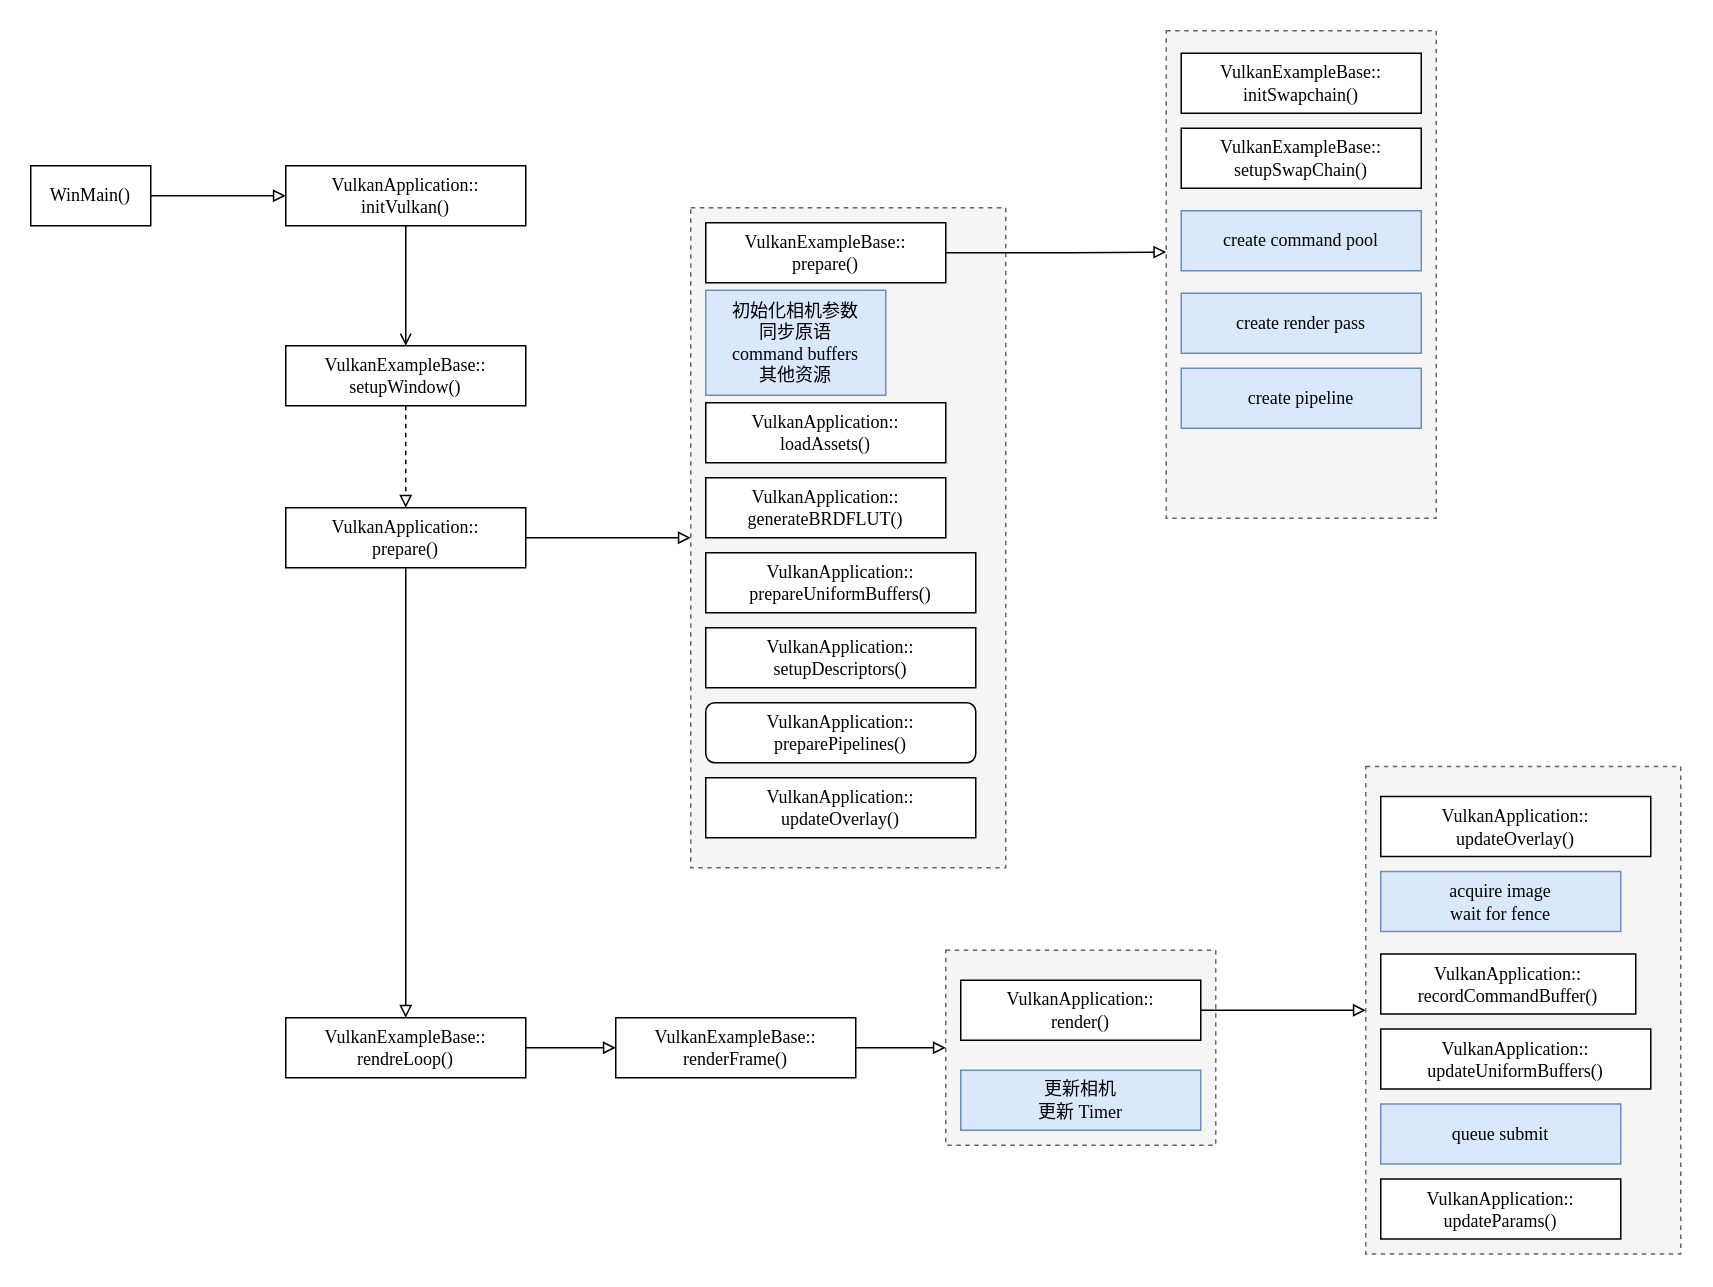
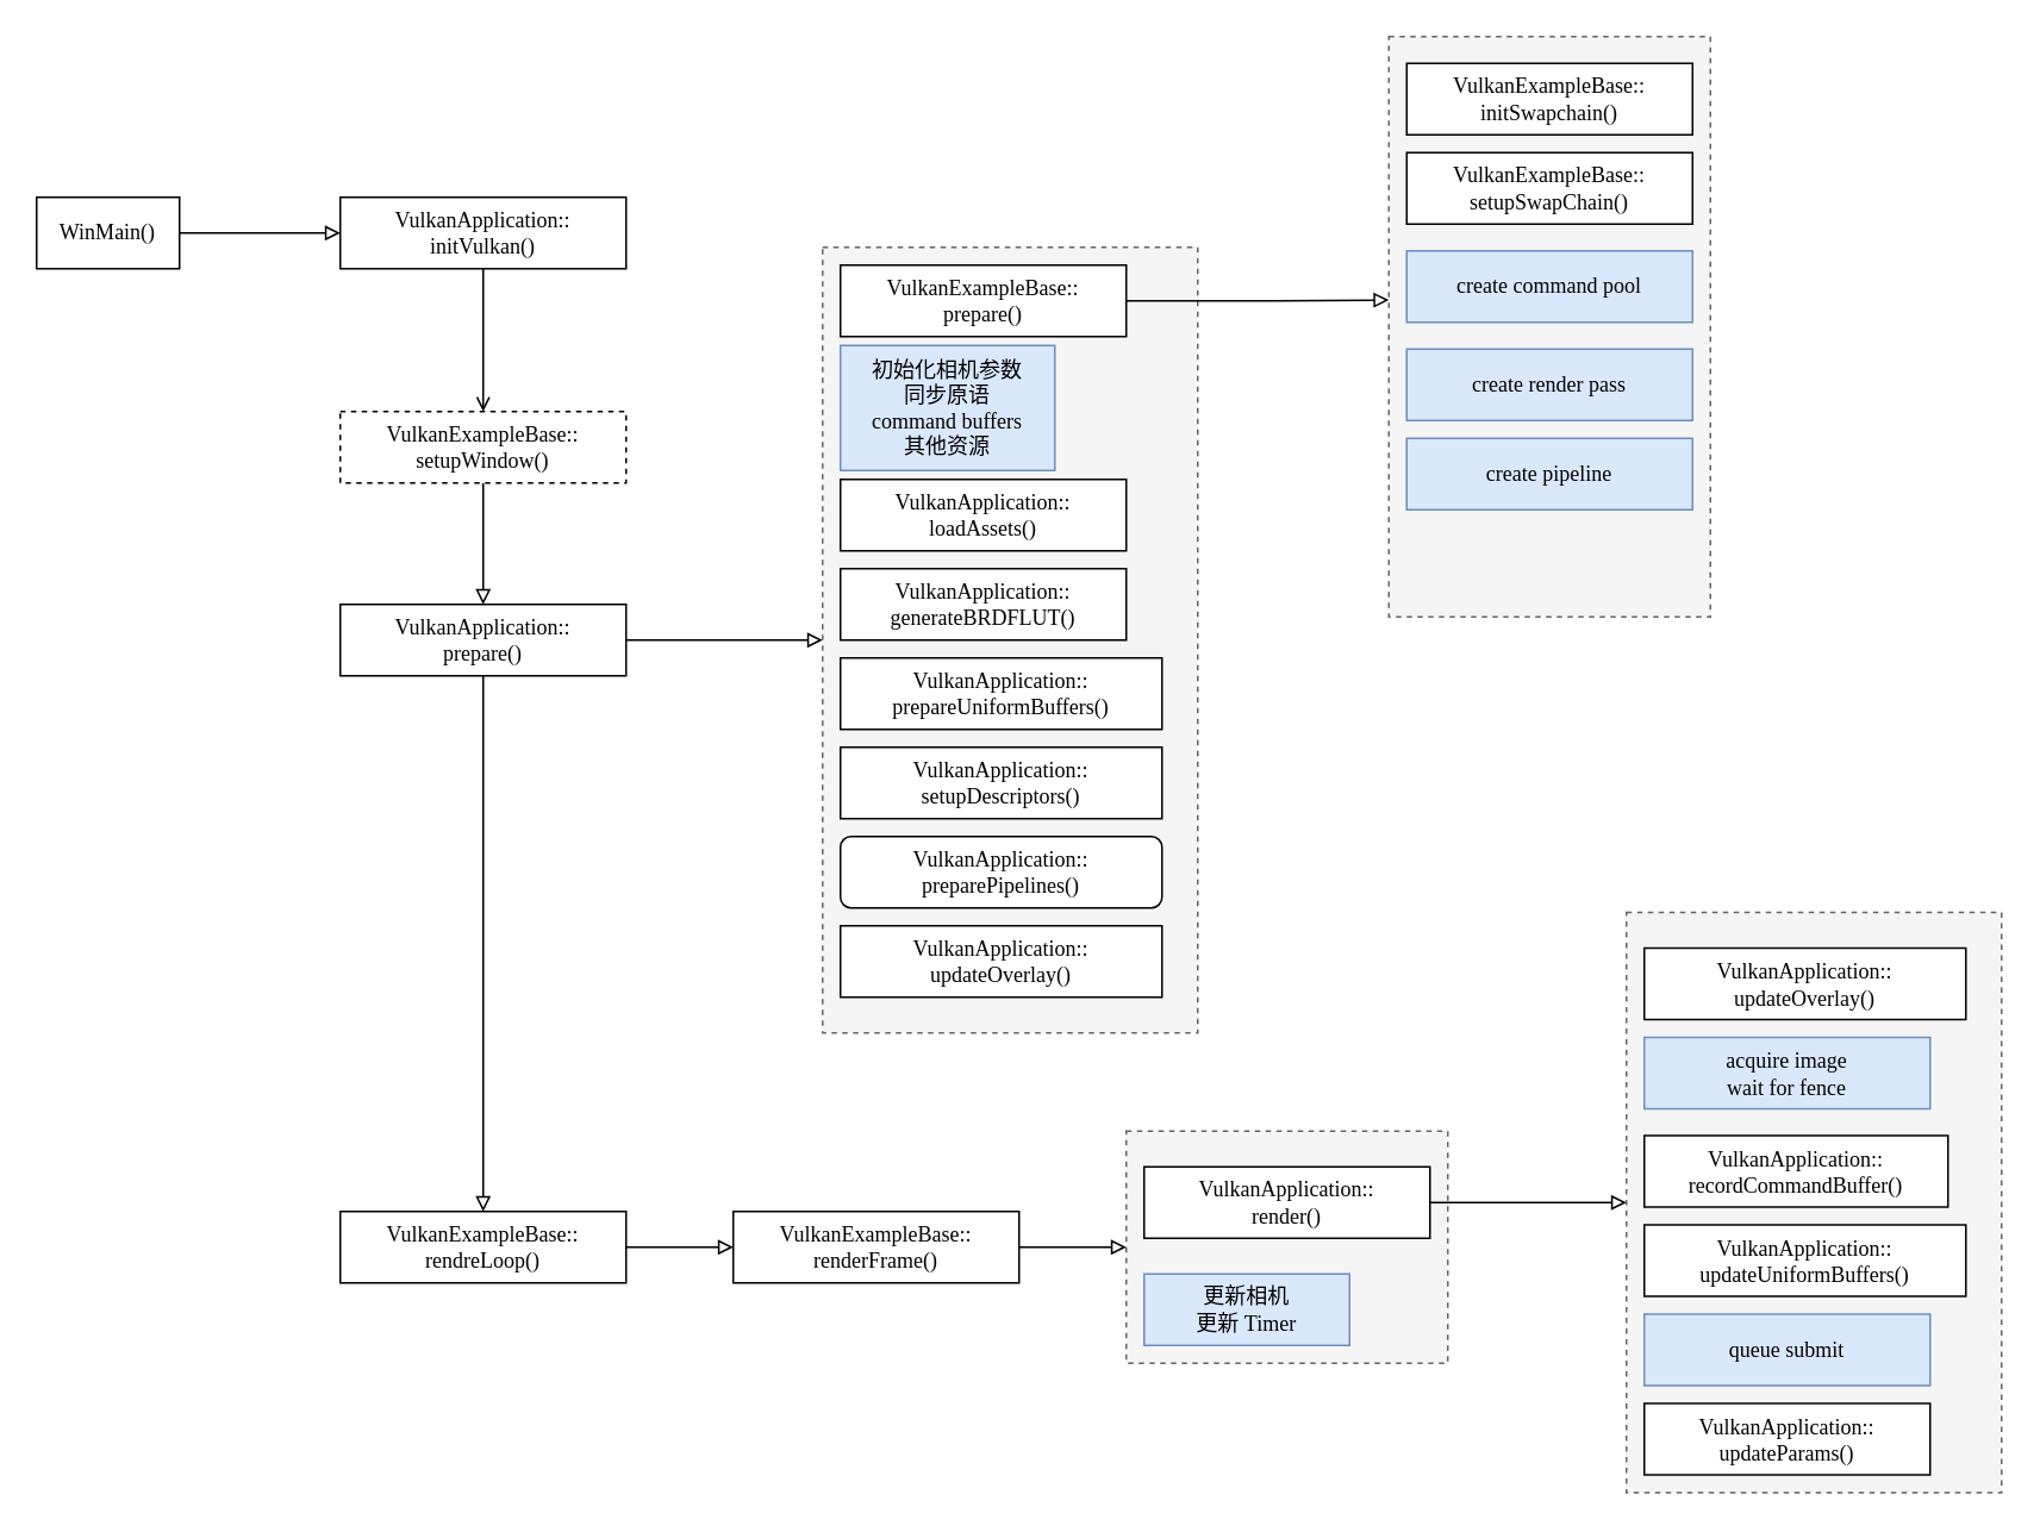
  <mxCell id="0" />
  <mxCell id="1" parent="0" />
  <mxCell id="2" value="" style="rounded=0;whiteSpace=wrap;html=1;dashed=1;fillColor=#f5f5f5;fontColor=#333333;strokeColor=#666666;" parent="1" vertex="1"><mxGeometry x="630" y="633" width="180" height="130" as="geometry" /></mxCell>
  <mxCell id="3" value="" style="rounded=0;whiteSpace=wrap;html=1;dashed=1;fillColor=#f5f5f5;fontColor=#333333;strokeColor=#666666;" parent="1" vertex="1"><mxGeometry x="460" y="138" width="210" height="440" as="geometry" /></mxCell>
  <mxCell id="4" style="edgeStyle=orthogonalEdgeStyle;rounded=1;orthogonalLoop=1;jettySize=auto;html=1;entryX=0;entryY=0.5;entryDx=0;entryDy=0;endArrow=block;endFill=0;curved=0;" parent="1" source="5" target="7" edge="1"><mxGeometry relative="1" as="geometry" /></mxCell>
  <mxCell id="5" value="WinMain()" style="rounded=0;whiteSpace=wrap;html=1;fontFamily=Lucida Console;" parent="1" vertex="1"><mxGeometry x="20" y="110" width="80" height="40" as="geometry" /></mxCell>
  <mxCell id="6" style="edgeStyle=orthogonalEdgeStyle;rounded=1;orthogonalLoop=1;jettySize=auto;html=1;endArrow=open;endFill=0;curved=0;" parent="1" source="7" target="9" edge="1"><mxGeometry relative="1" as="geometry"><mxPoint x="270" y="220" as="targetPoint" /></mxGeometry></mxCell>
  <mxCell id="7" value="VulkanApplication::&lt;br&gt;initVulkan()" style="rounded=0;whiteSpace=wrap;html=1;fontFamily=Lucida Console;" parent="1" vertex="1"><mxGeometry x="190" y="110" width="160" height="40" as="geometry" /></mxCell>
- <mxCell id="8" style="edgeStyle=orthogonalEdgeStyle;rounded=1;orthogonalLoop=1;jettySize=auto;html=1;exitX=0.5;exitY=1;exitDx=0;exitDy=0;endArrow=block;endFill=0;curved=0;dashed=1;" parent="1" source="9" target="12" edge="1"><mxGeometry relative="1" as="geometry" /></mxCell>
- <mxCell id="9" value="VulkanExampleBase::&lt;br style=&quot;border-color: var(--border-color);&quot;&gt;setupWindow()" style="rounded=0;whiteSpace=wrap;html=1;fontFamily=Lucida Console;" parent="1" vertex="1"><mxGeometry x="190" y="230" width="160" height="40" as="geometry" /></mxCell>
+ <mxCell id="8" style="edgeStyle=orthogonalEdgeStyle;rounded=1;orthogonalLoop=1;jettySize=auto;html=1;exitX=0.5;exitY=1;exitDx=0;exitDy=0;endArrow=block;endFill=0;curved=0;" parent="1" source="9" target="12" edge="1"><mxGeometry relative="1" as="geometry" /></mxCell>
+ <mxCell id="9" value="VulkanExampleBase::&lt;br style=&quot;border-color: var(--border-color);&quot;&gt;setupWindow()" style="rounded=0;whiteSpace=wrap;html=1;fontFamily=Lucida Console;dashed=1;" parent="1" vertex="1"><mxGeometry x="190" y="230" width="160" height="40" as="geometry" /></mxCell>
  <mxCell id="10" style="edgeStyle=orthogonalEdgeStyle;rounded=1;orthogonalLoop=1;jettySize=auto;html=1;endArrow=block;endFill=0;curved=0;" parent="1" source="12" target="14" edge="1"><mxGeometry relative="1" as="geometry" /></mxCell>
  <mxCell id="11" style="edgeStyle=orthogonalEdgeStyle;rounded=1;orthogonalLoop=1;jettySize=auto;html=1;endArrow=block;endFill=0;curved=0;" parent="1" source="12" target="3" edge="1"><mxGeometry relative="1" as="geometry"><mxPoint x="410" y="458" as="targetPoint" /></mxGeometry></mxCell>
  <mxCell id="12" value="VulkanApplication::&lt;br&gt;prepare()" style="rounded=0;whiteSpace=wrap;html=1;fontFamily=Lucida Console;" parent="1" vertex="1"><mxGeometry x="190" y="338" width="160" height="40" as="geometry" /></mxCell>
  <mxCell id="13" value="" style="edgeStyle=orthogonalEdgeStyle;rounded=1;orthogonalLoop=1;jettySize=auto;html=1;endArrow=block;endFill=0;curved=0;" parent="1" source="14" target="24" edge="1"><mxGeometry relative="1" as="geometry" /></mxCell>
  <mxCell id="14" value="VulkanExampleBase::&lt;br&gt;rendreLoop()" style="rounded=0;whiteSpace=wrap;html=1;fontFamily=Lucida Console;" parent="1" vertex="1"><mxGeometry x="190" y="678" width="160" height="40" as="geometry" /></mxCell>
  <mxCell id="15" value="VulkanExampleBase::&lt;br&gt;prepare()" style="rounded=0;whiteSpace=wrap;html=1;fontFamily=Lucida Console;" parent="1" vertex="1"><mxGeometry x="470" y="148" width="160" height="40" as="geometry" /></mxCell>
  <mxCell id="16" value="初始化相机参数&lt;br&gt;同步原语&lt;br&gt;command buffers&lt;br&gt;其他资源" style="whiteSpace=wrap;html=1;fontFamily=Lucida Console;rounded=0;fillColor=#dae8fc;strokeColor=#6c8ebf;" parent="1" vertex="1"><mxGeometry x="470" y="193" width="120" height="70" as="geometry" /></mxCell>
  <mxCell id="17" value="VulkanApplication::&lt;br&gt;loadAssets()" style="rounded=0;whiteSpace=wrap;html=1;fontFamily=Lucida Console;" parent="1" vertex="1"><mxGeometry x="470" y="268" width="160" height="40" as="geometry" /></mxCell>
  <mxCell id="18" value="VulkanApplication::&lt;br&gt;generateBRDFLUT()" style="rounded=0;whiteSpace=wrap;html=1;fontFamily=Lucida Console;" parent="1" vertex="1"><mxGeometry x="470" y="318" width="160" height="40" as="geometry" /></mxCell>
  <mxCell id="19" value="VulkanApplication::&lt;br&gt;prepareUniformBuffers()" style="rounded=0;whiteSpace=wrap;html=1;fontFamily=Lucida Console;" parent="1" vertex="1"><mxGeometry x="470" y="368" width="180" height="40" as="geometry" /></mxCell>
  <mxCell id="20" value="VulkanApplication::&lt;br&gt;setupDescriptors()" style="rounded=0;whiteSpace=wrap;html=1;fontFamily=Lucida Console;" parent="1" vertex="1"><mxGeometry x="470" y="418" width="180" height="40" as="geometry" /></mxCell>
  <mxCell id="21" value="VulkanApplication::&lt;br&gt;preparePipelines()" style="whiteSpace=wrap;html=1;fontFamily=Lucida Console;rounded=1;" parent="1" vertex="1"><mxGeometry x="470" y="468" width="180" height="40" as="geometry" /></mxCell>
  <mxCell id="22" value="VulkanApplication::&lt;br&gt;updateOverlay()" style="rounded=0;whiteSpace=wrap;html=1;fontFamily=Lucida Console;" parent="1" vertex="1"><mxGeometry x="470" y="518" width="180" height="40" as="geometry" /></mxCell>
  <mxCell id="23" value="" style="edgeStyle=orthogonalEdgeStyle;rounded=1;orthogonalLoop=1;jettySize=auto;html=1;entryX=0;entryY=0.5;entryDx=0;entryDy=0;endArrow=block;endFill=0;curved=0;" parent="1" source="24" target="2" edge="1"><mxGeometry relative="1" as="geometry" /></mxCell>
  <mxCell id="24" value="VulkanExampleBase::&lt;br&gt;renderFrame()" style="rounded=0;whiteSpace=wrap;html=1;fontFamily=Lucida Console;" parent="1" vertex="1"><mxGeometry x="410" y="678" width="160" height="40" as="geometry" /></mxCell>
  <mxCell id="25" style="edgeStyle=orthogonalEdgeStyle;rounded=1;orthogonalLoop=1;jettySize=auto;html=1;endArrow=block;endFill=0;curved=0;" parent="1" source="26" target="28" edge="1"><mxGeometry relative="1" as="geometry"><mxPoint x="870" y="673" as="targetPoint" /></mxGeometry></mxCell>
  <mxCell id="26" value="VulkanApplication::&lt;br&gt;render()" style="rounded=0;whiteSpace=wrap;html=1;fontFamily=Lucida Console;" parent="1" vertex="1"><mxGeometry x="640" y="653" width="160" height="40" as="geometry" /></mxCell>
- <mxCell id="27" value="更新相机&lt;br&gt;更新 Timer" style="rounded=0;whiteSpace=wrap;html=1;fontFamily=Lucida Console;fillColor=#dae8fc;strokeColor=#6c8ebf;" parent="1" vertex="1"><mxGeometry x="640" y="713" width="160" height="40" as="geometry" /></mxCell>
+ <mxCell id="27" value="更新相机&lt;br&gt;更新 Timer" style="rounded=0;whiteSpace=wrap;html=1;fontFamily=Lucida Console;fillColor=#dae8fc;strokeColor=#6c8ebf;" parent="1" vertex="1"><mxGeometry x="640" y="713" width="115" height="40" as="geometry" /></mxCell>
  <mxCell id="28" value="" style="rounded=0;whiteSpace=wrap;html=1;dashed=1;fillColor=#f5f5f5;fontColor=#333333;strokeColor=#666666;" parent="1" vertex="1"><mxGeometry x="910" y="510.5" width="210" height="325" as="geometry" /></mxCell>
  <mxCell id="29" value="acquire image&lt;br&gt;wait for fence" style="rounded=0;whiteSpace=wrap;html=1;fontFamily=Lucida Console;fillColor=#dae8fc;strokeColor=#6c8ebf;" parent="1" vertex="1"><mxGeometry x="920" y="580.5" width="160" height="40" as="geometry" /></mxCell>
  <mxCell id="30" value="VulkanApplication::&lt;br&gt;recordCommandBuffer()" style="rounded=0;whiteSpace=wrap;html=1;fontFamily=Lucida Console;" parent="1" vertex="1"><mxGeometry x="920" y="635.5" width="170" height="40" as="geometry" /></mxCell>
  <mxCell id="31" value="VulkanApplication::&lt;br&gt;updateUniformBuffers()" style="rounded=0;whiteSpace=wrap;html=1;fontFamily=Lucida Console;" parent="1" vertex="1"><mxGeometry x="920" y="685.5" width="180" height="40" as="geometry" /></mxCell>
  <mxCell id="32" value="queue submit" style="rounded=0;whiteSpace=wrap;html=1;fontFamily=Lucida Console;fillColor=#dae8fc;strokeColor=#6c8ebf;" parent="1" vertex="1"><mxGeometry x="920" y="735.5" width="160" height="40" as="geometry" /></mxCell>
  <mxCell id="33" value="VulkanApplication::&lt;br&gt;updateParams()" style="rounded=0;whiteSpace=wrap;html=1;fontFamily=Lucida Console;" parent="1" vertex="1"><mxGeometry x="920" y="785.5" width="160" height="40" as="geometry" /></mxCell>
  <mxCell id="34" value="VulkanApplication::&lt;br&gt;updateOverlay()" style="rounded=0;whiteSpace=wrap;html=1;fontFamily=Lucida Console;" parent="1" vertex="1"><mxGeometry x="920" y="530.5" width="180" height="40" as="geometry" /></mxCell>
  <mxCell id="35" value="" style="rounded=0;whiteSpace=wrap;html=1;dashed=1;fillColor=#f5f5f5;fontColor=#333333;strokeColor=#666666;" parent="1" vertex="1"><mxGeometry x="777" y="20" width="180" height="325" as="geometry" /></mxCell>
  <mxCell id="36" style="edgeStyle=orthogonalEdgeStyle;rounded=1;orthogonalLoop=1;jettySize=auto;html=1;entryX=0;entryY=0.454;entryDx=0;entryDy=0;entryPerimeter=0;endArrow=block;endFill=0;curved=0;" parent="1" source="15" target="35" edge="1"><mxGeometry relative="1" as="geometry" /></mxCell>
  <mxCell id="37" value="VulkanExampleBase::&lt;br&gt;initSwapchain()" style="rounded=0;whiteSpace=wrap;html=1;fontFamily=Lucida Console;" parent="1" vertex="1"><mxGeometry x="787" y="35" width="160" height="40" as="geometry" /></mxCell>
  <mxCell id="38" value="VulkanExampleBase::&lt;br&gt;setupSwapChain()" style="rounded=0;whiteSpace=wrap;html=1;fontFamily=Lucida Console;" parent="1" vertex="1"><mxGeometry x="787" y="85" width="160" height="40" as="geometry" /></mxCell>
  <mxCell id="39" value="create command pool" style="rounded=0;whiteSpace=wrap;html=1;fontFamily=Lucida Console;fillColor=#dae8fc;strokeColor=#6c8ebf;" parent="1" vertex="1"><mxGeometry x="787" y="140" width="160" height="40" as="geometry" /></mxCell>
  <mxCell id="40" value="create render pass" style="rounded=0;whiteSpace=wrap;html=1;fontFamily=Lucida Console;fillColor=#dae8fc;strokeColor=#6c8ebf;" parent="1" vertex="1"><mxGeometry x="787" y="195" width="160" height="40" as="geometry" /></mxCell>
  <mxCell id="41" value="create pipeline" style="rounded=0;whiteSpace=wrap;html=1;fontFamily=Lucida Console;fillColor=#dae8fc;strokeColor=#6c8ebf;" parent="1" vertex="1"><mxGeometry x="787" y="245" width="160" height="40" as="geometry" /></mxCell>
